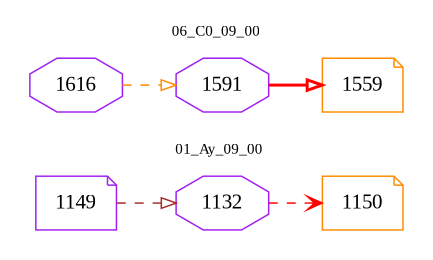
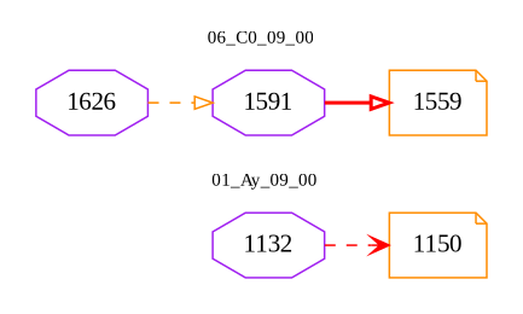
  digraph {
    fontname="Liberation Serif"
    rankdir=LR
    node [color=purple fontname="Liberation Serif" shape=note]
    edge [arrowhead=onormal color=red fontname="Liberation Serif" style=dashed]
-   n1 [label=1149]
    n2 [label=1132 shape=octagon]
    n3 [color=darkorange label=1150]
-   n4 [label=1616 shape=octagon]
+   n4 [label=1626 shape=octagon]
    n5 [label=1591 shape=octagon]
    n6 [color=darkorange label=1559]
    subgraph cluster_1 {
      color=white
      fontsize=10
      label="01_Ay_09_00"
-     n1
      n2
      n3
    }
    subgraph cluster_2 {
      color=white
      fontsize=10
      label="06_C0_09_00"
      n4
      n5
      n6
    }
-   n1 -> n2 [color=brown]
    n2 -> n3 [arrowhead=vee]
    n4 -> n5 [color=darkorange]
    n5 -> n6 [style=bold]
  }
